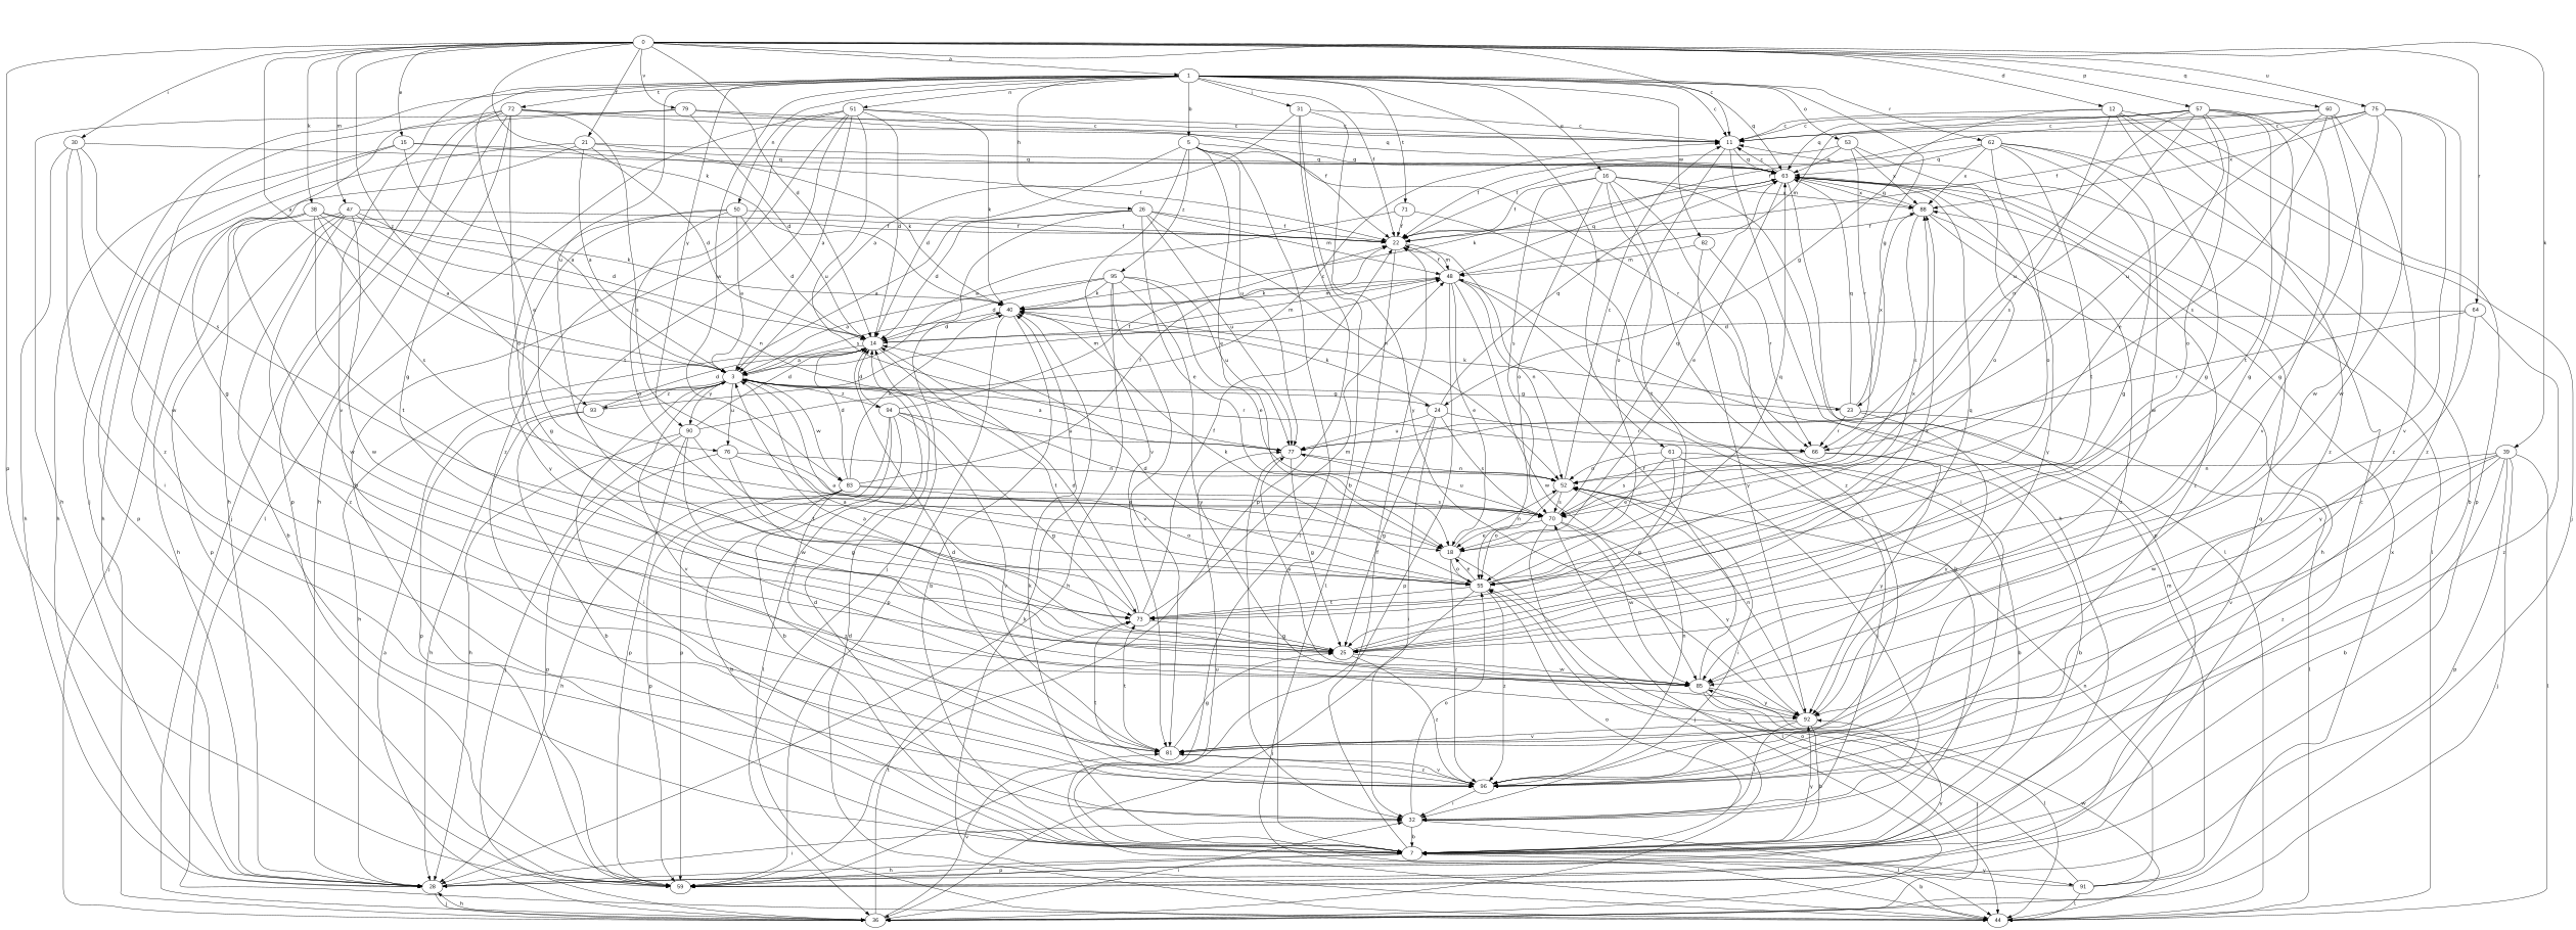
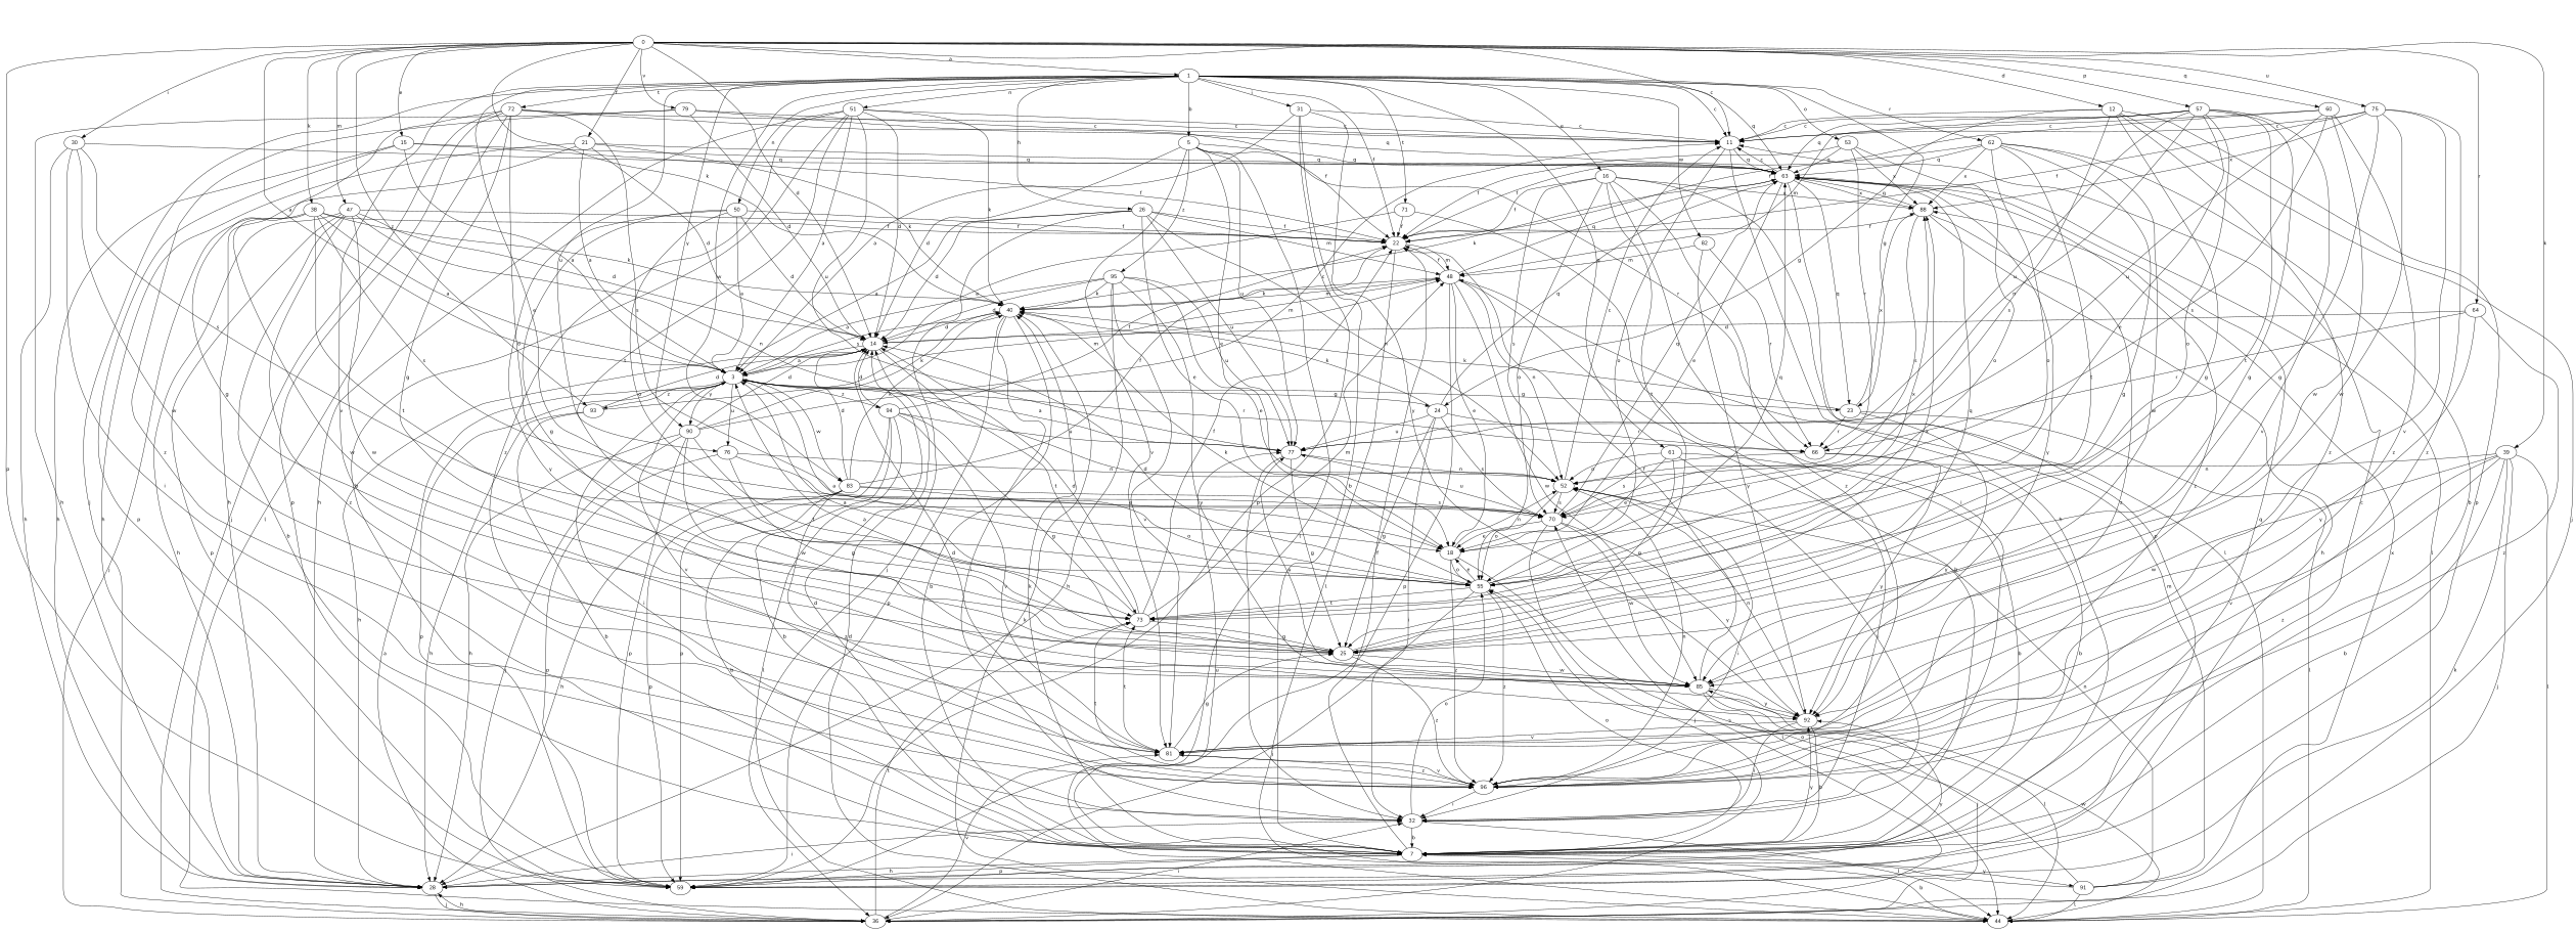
  strict digraph {
    fontname=Nunito
    node [fontname=Nunito]
    edge [fontname=Nunito]
    0
    1
    3
    11
    12
    14
    15
    21
    30
    38
    39
    40
    47
    57
    59
    60
    64
    75
    79
    93
    5
    16
    18
    22
    23
    26
    31
    36
    50
    51
    53
    61
    63
    n34 [label=62]
    71
    72
    76
    81
    82
    83
    90
    24
    32
    66
    94
    28
    55
    25
    70
    96
    48
    73
    85
    44
    7
    52
    77
    92
    88
    95
    91
    0 -> 1 [label=a]
    0 -> 3 [label=a]
    0 -> 11 [label=c]
    0 -> 12 [label=d]
    0 -> 14 [label=d]
    0 -> 15 [label=e]
    0 -> 21 [label=f]
    0 -> 30 [label=i]
    0 -> 38 [label=k]
    0 -> 39 [label=k]
    0 -> 40 [label=k]
    0 -> 47 [label=m]
    0 -> 57 [label=p]
    0 -> 59 [label=p]
    0 -> 60 [label=q]
    0 -> 64 [label=r]
    0 -> 75 [label=u]
    0 -> 79 [label=v]
    0 -> 93 [label=z]
    1 -> 11 [label=c]
    1 -> 5 [label=b]
    1 -> 16 [label=e]
    1 -> 18 [label=e]
    1 -> 22 [label=f]
    1 -> 23 [label=g]
    1 -> 26 [label=h]
    1 -> 31 [label=i]
    1 -> 36 [label=j]
    1 -> 50 [label=n]
    1 -> 51 [label=n]
    1 -> 53 [label=o]
    1 -> 61 [label=q]
    1 -> 63 [label=q]
    1 -> n34 [label=r]
    1 -> 71 [label=t]
    1 -> 72 [label=t]
    1 -> 76 [label=u]
    1 -> 81 [label=v]
    1 -> 82 [label=w]
    1 -> 83 [label=w]
    1 -> 90 [label=y]
    3 -> 40 [label=s]
    3 -> 59 [label=p]
    3 -> 93 [label=z]
    3 -> 23 [label=g]
    3 -> 76 [label=u]
    3 -> 81 [label=v]
    3 -> 83 [label=w]
    3 -> 90 [label=y]
    3 -> 24 [label=g]
    3 -> 32 [label=i]
    3 -> 66 [label=r]
    3 -> 94 [label=z]
    11 -> 63 [label=q]
    11 -> 28 [label=h]
    11 -> 55 [label=o]
    12 -> 11 [label=c]
    12 -> 59 [label=p]
    12 -> 36 [label=j]
    12 -> 24 [label=g]
    12 -> 25 [label=g]
    12 -> 70 [label=s]
    12 -> 96 [label=z]
    14 -> 3 [label=a]
    14 -> 28 [label=h]
    14 -> 48 [label=m]
    14 -> 73 [label=t]
    15 -> 3 [label=a]
    15 -> 59 [label=p]
    15 -> 22 [label=f]
    15 -> 63 [label=q]
    15 -> 28 [label=h]
    21 -> 3 [label=a]
    21 -> 14 [label=d]
    21 -> 40 [label=k]
    21 -> 63 [label=q]
    21 -> 28 [label=h]
    21 -> 25 [label=g]
    30 -> 63 [label=q]
    30 -> 32 [label=i]
    30 -> 28 [label=h]
    30 -> 70 [label=s]
    30 -> 85 [label=w]
    38 -> 3 [label=a]
    38 -> 40 [label=k]
    38 -> 22 [label=f]
    38 -> 36 [label=j]
    38 -> 70 [label=s]
    38 -> 73 [label=t]
    38 -> 85 [label=w]
-   39 -> 59 [label=p]
+   39 -> 59 [label=k]
    39 -> 36 [label=j]
    39 -> 81 [label=v]
    39 -> 96 [label=z]
    39 -> 85 [label=w]
    39 -> 44 [label=l]
    39 -> 7 [label=b]
    39 -> 52 [label=n]
    40 -> 14 [label=d]
    40 -> 59 [label=p]
+   40 -> 32 [label=i]
    40 -> 48 [label=m]
    40 -> 7 [label=b]
    47 -> 14 [label=d]
    47 -> 59 [label=p]
    47 -> 22 [label=f]
    47 -> 28 [label=h]
    47 -> 96 [label=z]
    47 -> 85 [label=w]
    47 -> 7 [label=b]
    47 -> 52 [label=n]
    57 -> 11 [label=c]
    57 -> 18 [label=e]
    57 -> 63 [label=q]
    57 -> 81 [label=v]
    57 -> 55 [label=o]
    57 -> 25 [label=g]
    57 -> 48 [label=m]
    57 -> 73 [label=t]
    57 -> 52 [label=n]
    57 -> 77 [label=u]
    59 -> 92 [label=y]
    60 -> 11 [label=c]
    60 -> 22 [label=f]
    60 -> 70 [label=s]
    60 -> 96 [label=z]
    60 -> 85 [label=w]
    60 -> 77 [label=u]
    64 -> 14 [label=d]
    64 -> 66 [label=r]
    64 -> 96 [label=z]
    64 -> 92 [label=y]
    75 -> 11 [label=c]
    75 -> 22 [label=f]
    75 -> 81 [label=v]
    75 -> 25 [label=g]
    75 -> 96 [label=z]
    75 -> 85 [label=w]
    75 -> 88 [label=x]
    79 -> 11 [label=c]
    79 -> 14 [label=d]
    79 -> 63 [label=q]
    79 -> 28 [label=h]
    79 -> 96 [label=z]
    93 -> 14 [label=d]
    93 -> 28 [label=h]
    93 -> 48 [label=m]
    93 -> 7 [label=b]
    5 -> 14 [label=d]
    5 -> 18 [label=e]
    5 -> 63 [label=q]
    5 -> 81 [label=v]
    5 -> 66 [label=r]
    5 -> 44 [label=l]
    5 -> 77 [label=u]
    5 -> 95 [label=z]
    16 -> 22 [label=f]
    16 -> 32 [label=i]
    16 -> 55 [label=o]
    16 -> 70 [label=s]
    16 -> 96 [label=z]
    16 -> 73 [label=t]
    16 -> 44 [label=l]
    16 -> 88 [label=x]
    18 -> 55 [label=o]
    18 -> 96 [label=z]
    18 -> 44 [label=l]
    18 -> 52 [label=n]
    22 -> 48 [label=m]
    22 -> 44 [label=l]
    23 -> 40 [label=k]
-   23 -> 63 [label=q]
+   63 -> 23 [label=q]
    23 -> 66 [label=r]
    23 -> 44 [label=l]
    23 -> 92 [label=y]
    23 -> 88 [label=x]
    26 -> 3 [label=a]
    26 -> 14 [label=d]
    26 -> 18 [label=e]
    26 -> 22 [label=f]
    26 -> 36 [label=j]
    26 -> 48 [label=m]
    26 -> 52 [label=n]
    26 -> 77 [label=u]
    31 -> 3 [label=a]
    31 -> 11 [label=c]
    31 -> 59 [label=p]
    31 -> 7 [label=b]
    31 -> 92 [label=y]
    36 -> 3 [label=a]
    36 -> 81 [label=v]
    36 -> 32 [label=i]
    36 -> 28 [label=h]
    36 -> 70 [label=s]
    36 -> 73 [label=t]
    50 -> 3 [label=a]
    50 -> 14 [label=d]
    50 -> 22 [label=f]
    50 -> 55 [label=o]
    50 -> 25 [label=g]
    50 -> 92 [label=y]
    51 -> 3 [label=a]
    51 -> 11 [label=c]
    51 -> 14 [label=d]
    51 -> 40 [label=k]
    51 -> 28 [label=h]
    51 -> 96 [label=z]
    51 -> 73 [label=t]
    51 -> 7 [label=b]
    51 -> 77 [label=u]
    53 -> 22 [label=f]
    53 -> 63 [label=q]
    53 -> 66 [label=r]
    53 -> 55 [label=o]
    53 -> 88 [label=x]
    61 -> 18 [label=e]
    61 -> 32 [label=i]
    61 -> 25 [label=g]
    61 -> 7 [label=b]
    61 -> 52 [label=n]
    63 -> 11 [label=c]
    63 -> 40 [label=k]
    63 -> 59 [label=p]
    63 -> 18 [label=e]
    63 -> 96 [label=z]
    63 -> 44 [label=l]
    63 -> 92 [label=y]
    63 -> 88 [label=x]
    n34 -> 22 [label=f]
    n34 -> 63 [label=q]
    n34 -> 55 [label=o]
    n34 -> 25 [label=g]
    n34 -> 73 [label=t]
    n34 -> 85 [label=w]
    n34 -> 7 [label=b]
    n34 -> 88 [label=x]
    71 -> 3 [label=a]
    71 -> 22 [label=f]
    71 -> 32 [label=i]
    72 -> 11 [label=c]
    72 -> 59 [label=p]
    72 -> 22 [label=f]
    72 -> 36 [label=j]
    72 -> 28 [label=h]
    72 -> 55 [label=o]
    72 -> 25 [label=g]
    72 -> 70 [label=s]
    72 -> 44 [label=l]
    76 -> 59 [label=p]
    76 -> 18 [label=e]
    76 -> 25 [label=g]
    76 -> 52 [label=n]
    81 -> 14 [label=d]
    81 -> 25 [label=g]
    81 -> 96 [label=z]
    81 -> 73 [label=t]
    82 -> 66 [label=r]
    82 -> 48 [label=m]
    82 -> 92 [label=y]
    83 -> 14 [label=d]
    83 -> 40 [label=k]
    83 -> 59 [label=p]
    83 -> 22 [label=f]
    83 -> 28 [label=h]
    83 -> 55 [label=o]
    83 -> 70 [label=s]
    83 -> 96 [label=z]
    83 -> 7 [label=b]
    90 -> 11 [label=c]
    90 -> 14 [label=d]
+   90 -> 40 [label=k]
    90 -> 59 [label=p]
    90 -> 36 [label=j]
    90 -> 28 [label=h]
    90 -> 73 [label=t]
    90 -> 85 [label=w]
    24 -> 40 [label=k]
    24 -> 63 [label=q]
    24 -> 32 [label=i]
    24 -> 66 [label=r]
    24 -> 25 [label=g]
    24 -> 70 [label=s]
    24 -> 77 [label=u]
    32 -> 55 [label=o]
    32 -> 44 [label=l]
    32 -> 7 [label=b]
    66 -> 70 [label=s]
    66 -> 7 [label=b]
    66 -> 92 [label=y]
    94 -> 14 [label=d]
    94 -> 59 [label=p]
    94 -> 22 [label=f]
    94 -> 81 [label=v]
    94 -> 25 [label=g]
    94 -> 44 [label=l]
    94 -> 7 [label=b]
    94 -> 77 [label=u]
    28 -> 36 [label=j]
    28 -> 32 [label=i]
    55 -> 3 [label=a]
    55 -> 14 [label=d]
    55 -> 40 [label=k]
    55 -> 18 [label=e]
    55 -> 36 [label=j]
    55 -> 63 [label=q]
    55 -> 96 [label=z]
    55 -> 73 [label=t]
    55 -> 88 [label=x]
    25 -> 3 [label=a]
    25 -> 63 [label=q]
    25 -> 96 [label=z]
    25 -> 85 [label=w]
    25 -> 88 [label=x]
    70 -> 18 [label=e]
    70 -> 36 [label=j]
    70 -> 63 [label=q]
    70 -> 85 [label=w]
    70 -> 77 [label=u]
    70 -> 92 [label=y]
    96 -> 81 [label=v]
    96 -> 32 [label=i]
    96 -> 73 [label=t]
    96 -> 52 [label=n]
    48 -> 40 [label=k]
    48 -> 59 [label=p]
    48 -> 18 [label=e]
    48 -> 22 [label=f]
    48 -> 63 [label=q]
    48 -> 85 [label=w]
    48 -> 7 [label=b]
    48 -> 52 [label=n]
    73 -> 3 [label=a]
    73 -> 14 [label=d]
    73 -> 22 [label=f]
    73 -> 25 [label=g]
    73 -> 48 [label=m]
    85 -> 22 [label=f]
    85 -> 36 [label=j]
    85 -> 44 [label=l]
    85 -> 77 [label=u]
    85 -> 92 [label=y]
    44 -> 14 [label=d]
    44 -> 40 [label=k]
    44 -> 85 [label=w]
    44 -> 7 [label=b]
    7 -> 11 [label=c]
    7 -> 14 [label=d]
    7 -> 40 [label=k]
    7 -> 59 [label=p]
    7 -> 22 [label=f]
    7 -> 63 [label=q]
    7 -> 28 [label=h]
    7 -> 55 [label=o]
    7 -> 92 [label=y]
    7 -> 91 [label=y]
    52 -> 11 [label=c]
    52 -> 32 [label=i]
    52 -> 55 [label=o]
    52 -> 70 [label=s]
    77 -> 3 [label=a]
    77 -> 32 [label=i]
    77 -> 25 [label=g]
    77 -> 52 [label=n]
    92 -> 81 [label=v]
    92 -> 32 [label=i]
    92 -> 7 [label=b]
    92 -> 52 [label=n]
    88 -> 22 [label=f]
    88 -> 63 [label=q]
    88 -> 28 [label=h]
    88 -> 70 [label=s]
    88 -> 96 [label=z]
    95 -> 3 [label=a]
    95 -> 14 [label=d]
    95 -> 40 [label=k]
    95 -> 18 [label=e]
    95 -> 81 [label=v]
    95 -> 28 [label=h]
    95 -> 77 [label=u]
    95 -> 92 [label=y]
    91 -> 55 [label=o]
    91 -> 48 [label=m]
    91 -> 44 [label=l]
    91 -> 52 [label=n]
    91 -> 77 [label=u]
    91 -> 88 [label=x]
  }
